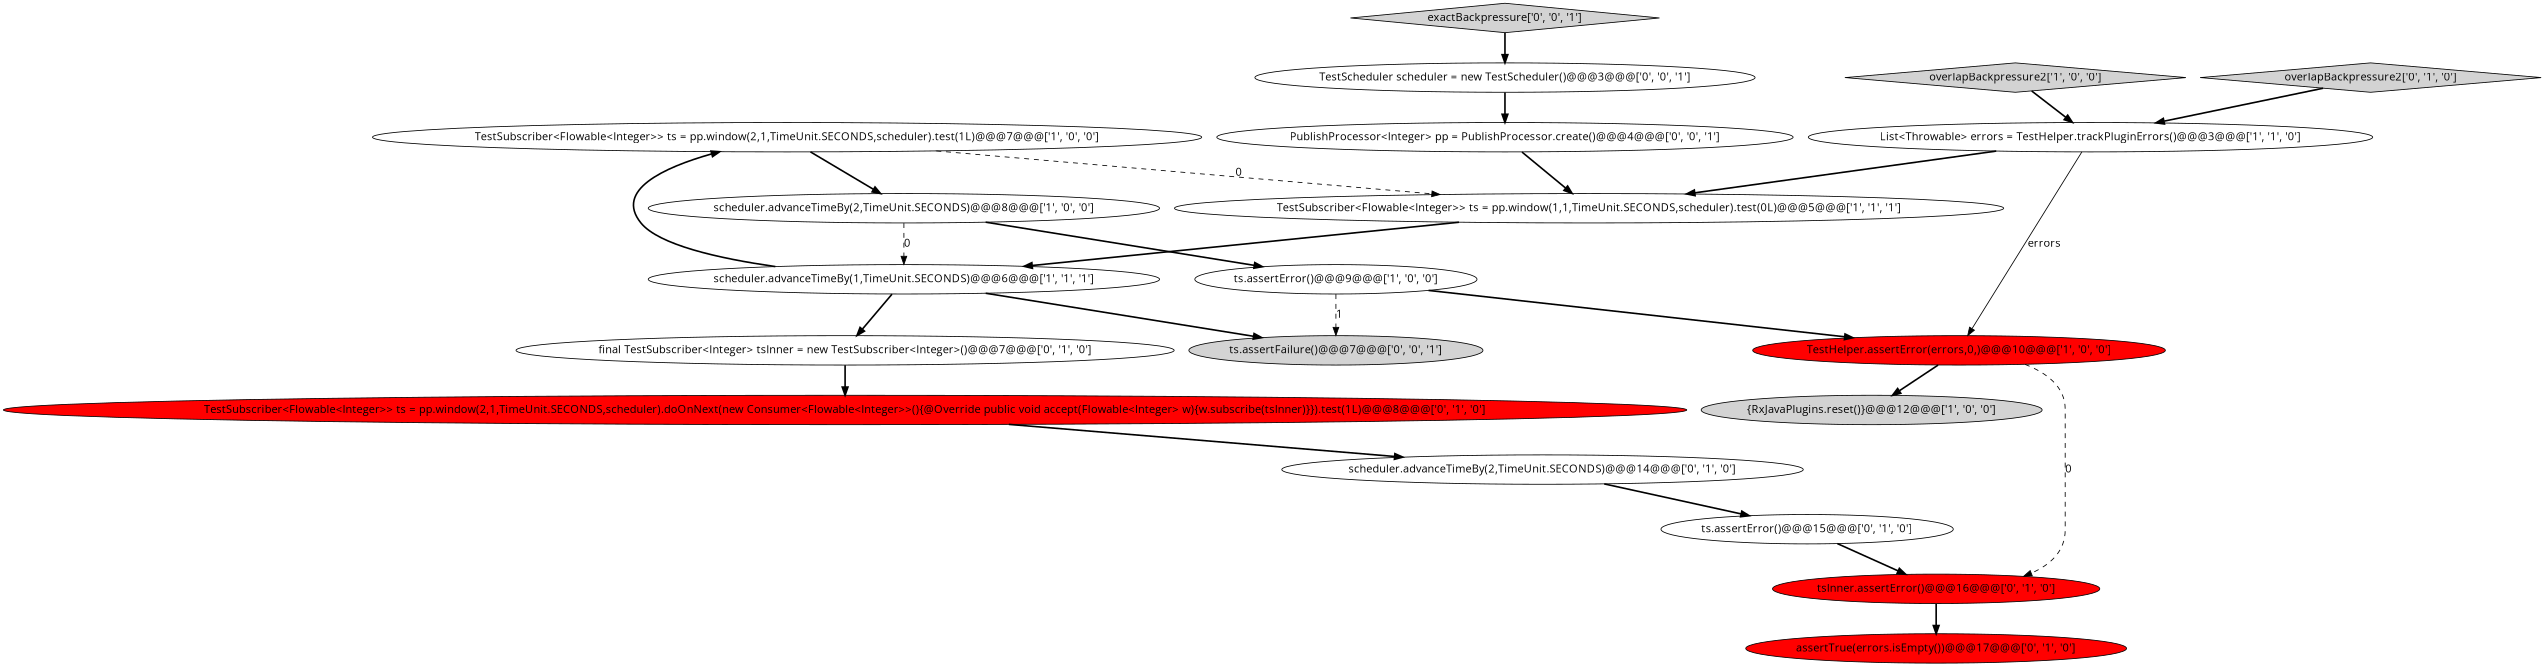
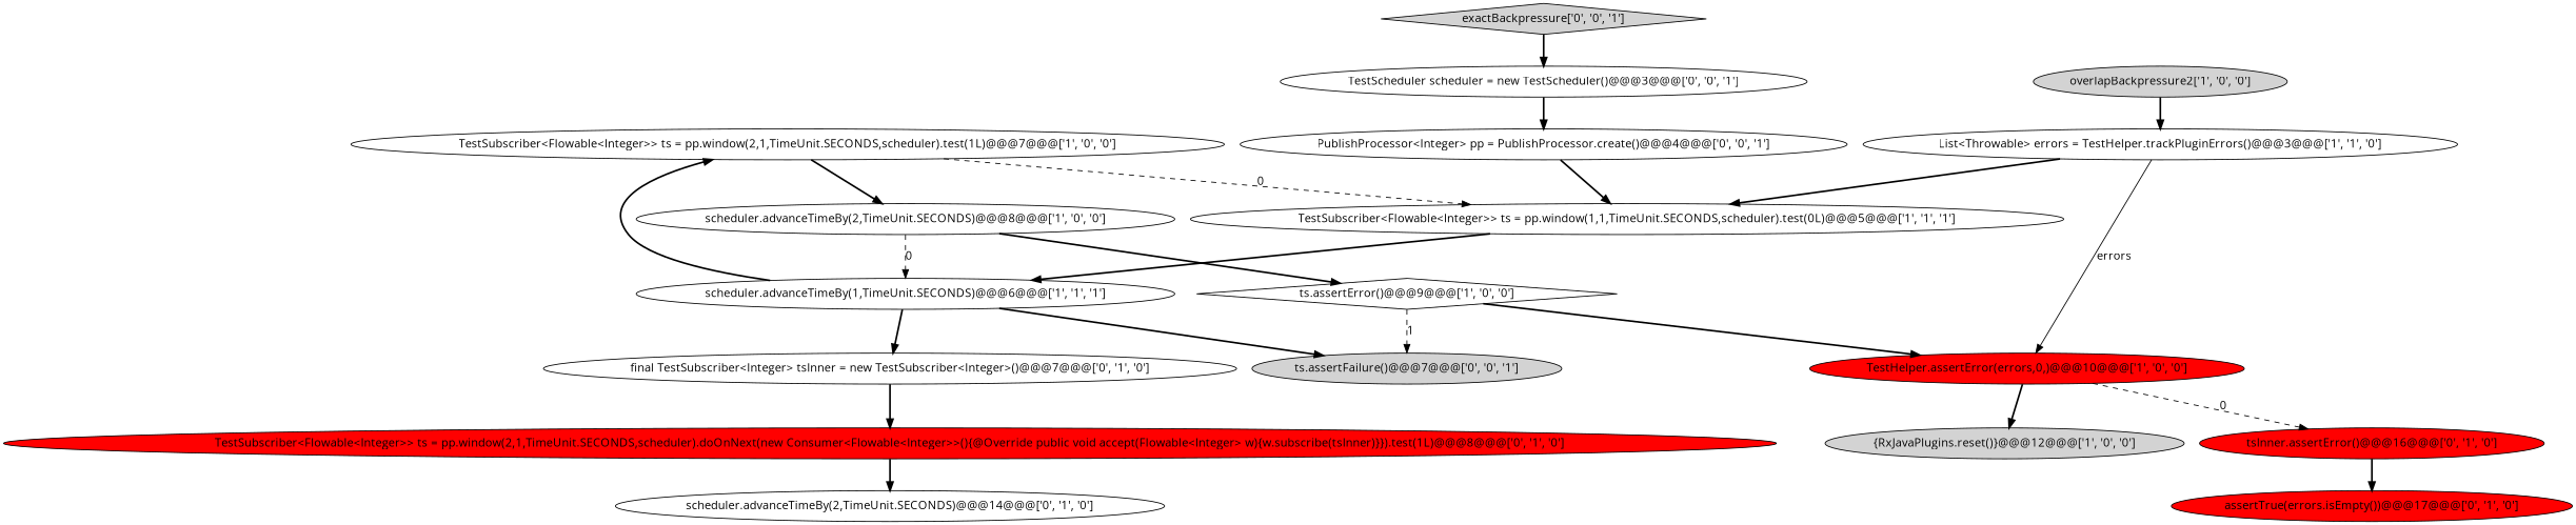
  digraph {
    fontname="Open Sans"
    node [fillcolor=white fontname="Open Sans" shape=ellipse style=filled]
    edge [fontname="Open Sans" style=bold]
    n1 [label="TestSubscriber<Flowable<Integer>> ts = pp.window(2,1,TimeUnit.SECONDS,scheduler).test(1L)@@@7@@@['1', '0', '0']"]
    n2 [label="TestSubscriber<Flowable<Integer>> ts = pp.window(1,1,TimeUnit.SECONDS,scheduler).test(0L)@@@5@@@['1', '1', '1']"]
    n3 [label="scheduler.advanceTimeBy(2,TimeUnit.SECONDS)@@@8@@@['1', '0', '0']"]
    n4 [label="scheduler.advanceTimeBy(1,TimeUnit.SECONDS)@@@6@@@['1', '1', '1']"]
-   n5 [label="ts.assertError()@@@9@@@['1', '0', '0']"]
+   n5 [label="ts.assertError()@@@9@@@['1', '0', '0']" shape=diamond]
    n6 [fillcolor=red label="assertTrue(errors.isEmpty())@@@17@@@['0', '1', '0']"]
    n7 [label="TestScheduler scheduler = new TestScheduler()@@@3@@@['0', '0', '1']"]
    n8 [label="PublishProcessor<Integer> pp = PublishProcessor.create()@@@4@@@['0', '0', '1']"]
    n9 [fillcolor=lightgray label="exactBackpressure['0', '0', '1']" shape=diamond]
    n10 [fillcolor=lightgray label="ts.assertFailure()@@@7@@@['0', '0', '1']"]
-   n11 [fillcolor=lightgray label="overlapBackpressure2['0', '1', '0']" shape=diamond]
    n12 [label="List<Throwable> errors = TestHelper.trackPluginErrors()@@@3@@@['1', '1', '0']"]
    n13 [fillcolor=red label="TestHelper.assertError(errors,0,)@@@10@@@['1', '0', '0']"]
    n14 [label="final TestSubscriber<Integer> tsInner = new TestSubscriber<Integer>()@@@7@@@['0', '1', '0']"]
    n15 [fillcolor=red label="tsInner.assertError()@@@16@@@['0', '1', '0']"]
    n16 [fillcolor=lightgray label="{RxJavaPlugins.reset()}@@@12@@@['1', '0', '0']"]
    n17 [fillcolor=red label="TestSubscriber<Flowable<Integer>> ts = pp.window(2,1,TimeUnit.SECONDS,scheduler).doOnNext(new Consumer<Flowable<Integer>>(){@Override public void accept(Flowable<Integer> w){w.subscribe(tsInner)}}).test(1L)@@@8@@@['0', '1', '0']"]
-   n18 [label="ts.assertError()@@@15@@@['0', '1', '0']"]
    n19 [label="scheduler.advanceTimeBy(2,TimeUnit.SECONDS)@@@14@@@['0', '1', '0']"]
-   n20 [fillcolor=lightgray label="overlapBackpressure2['1', '0', '0']" shape=diamond]
+   n20 [fillcolor=lightgray label="overlapBackpressure2['1', '0', '0']"]
    n1 -> n2 [label=0 style=dashed]
    n1 -> n3
    n2 -> n4
    n3 -> n4 [label=0 style=dashed]
    n3 -> n5
    n4 -> n1
    n4 -> n10
    n4 -> n14
    n5 -> n10 [label=1 style=dashed]
    n5 -> n13
    n7 -> n8
    n8 -> n2
    n9 -> n7
-   n11 -> n12
    n12 -> n2
    n12 -> n13 [label=errors style=solid]
    n13 -> n15 [label=0 style=dashed]
    n13 -> n16
    n14 -> n17
    n15 -> n6
    n17 -> n19
-   n18 -> n15
-   n19 -> n18
    n20 -> n12
  }
